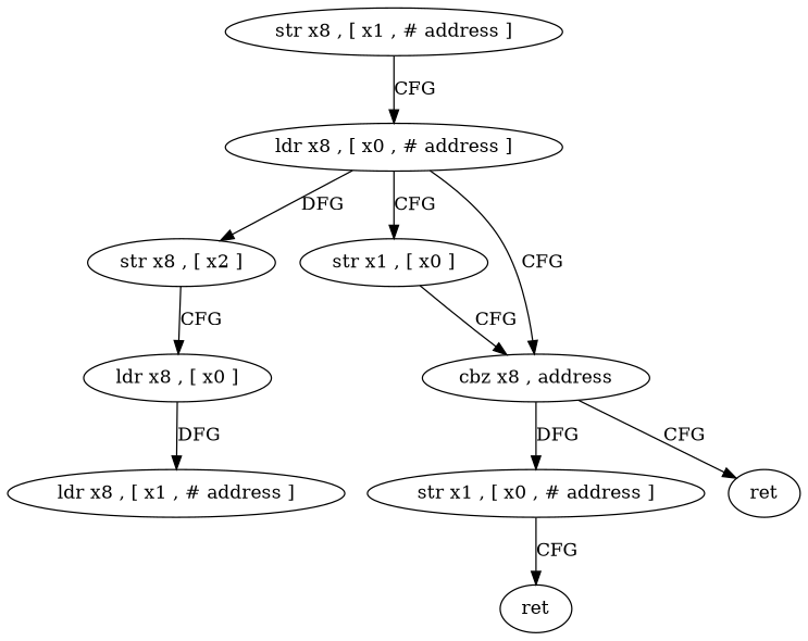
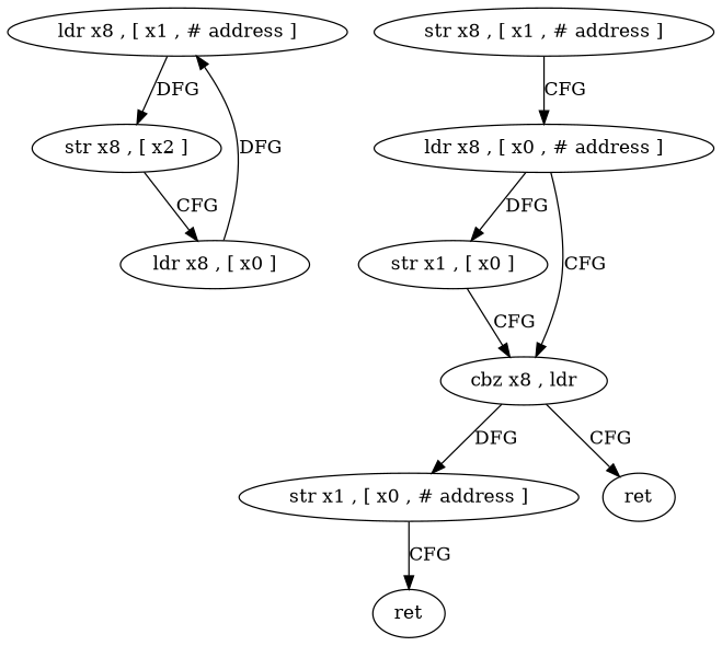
  digraph {
    n1 [label="ldr x8 , [ x1 , # address ]"]
    n2 [label="str x8 , [ x2 ]"]
    n3 [label="ldr x8 , [ x0 ]"]
    n4 [label="str x8 , [ x1 , # address ]"]
    n5 [label="ldr x8 , [ x0 , # address ]"]
    n6 [label="str x1 , [ x0 ]"]
-   n7 [label="cbz x8 , address"]
+   n7 [label="cbz x8 , ldr"]
    n8 [label="str x1 , [ x0 , # address ]"]
    n9 [label=ret]
    n10 [label=ret]
-   n5 -> n2 [label=DFG]
+   n1 -> n2 [label=DFG]
    n2 -> n3 [label=CFG]
    n3 -> n1 [label=DFG]
    n4 -> n5 [label=CFG]
-   n5 -> n6 [label=CFG]
+   n5 -> n6 [label=DFG]
    n5 -> n7 [label=CFG]
    n6 -> n7 [label=CFG]
    n7 -> n8 [label=DFG]
    n7 -> n9 [label=CFG]
    n8 -> n10 [label=CFG]
  }
